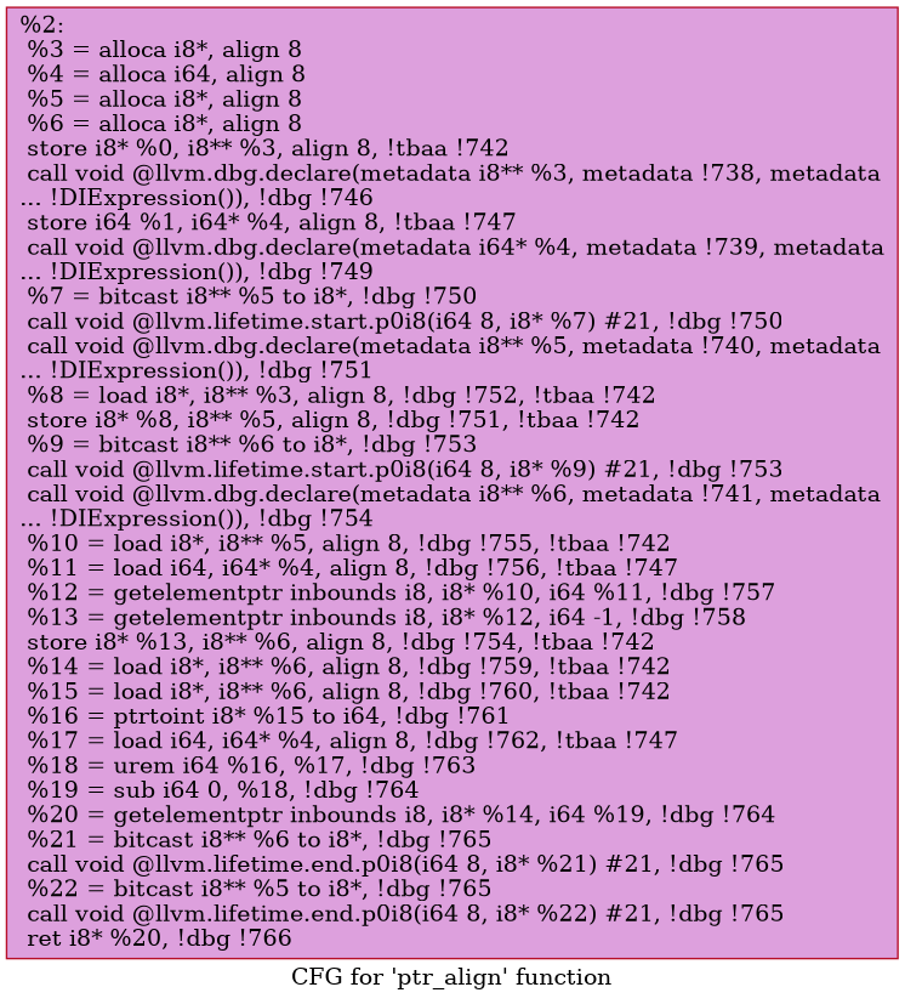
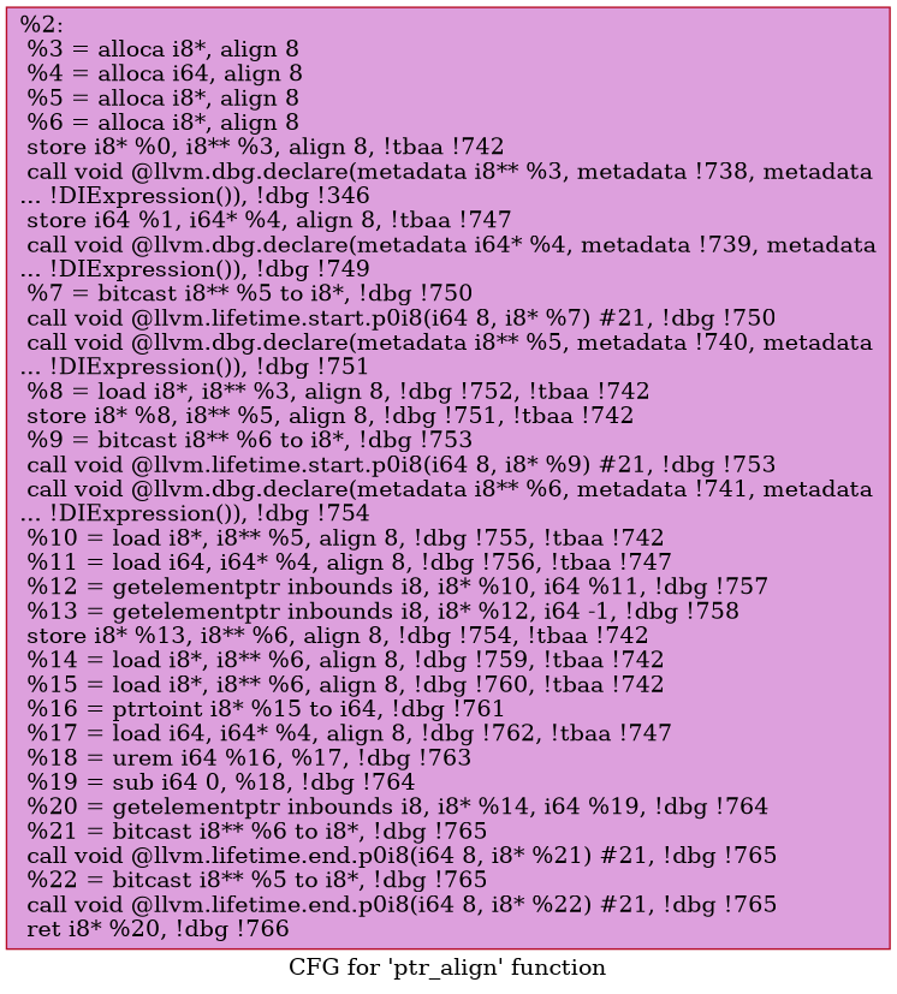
  digraph {
    label="CFG for 'ptr_align' function"
-   n1 [color="#b70d28ff" fillcolor=plum label="{%2:\l  %3 = alloca i8*, align 8\l  %4 = alloca i64, align 8\l  %5 = alloca i8*, align 8\l  %6 = alloca i8*, align 8\l  store i8* %0, i8** %3, align 8, !tbaa !742\l  call void @llvm.dbg.declare(metadata i8** %3, metadata !738, metadata\l... !DIExpression()), !dbg !746\l  store i64 %1, i64* %4, align 8, !tbaa !747\l  call void @llvm.dbg.declare(metadata i64* %4, metadata !739, metadata\l... !DIExpression()), !dbg !749\l  %7 = bitcast i8** %5 to i8*, !dbg !750\l  call void @llvm.lifetime.start.p0i8(i64 8, i8* %7) #21, !dbg !750\l  call void @llvm.dbg.declare(metadata i8** %5, metadata !740, metadata\l... !DIExpression()), !dbg !751\l  %8 = load i8*, i8** %3, align 8, !dbg !752, !tbaa !742\l  store i8* %8, i8** %5, align 8, !dbg !751, !tbaa !742\l  %9 = bitcast i8** %6 to i8*, !dbg !753\l  call void @llvm.lifetime.start.p0i8(i64 8, i8* %9) #21, !dbg !753\l  call void @llvm.dbg.declare(metadata i8** %6, metadata !741, metadata\l... !DIExpression()), !dbg !754\l  %10 = load i8*, i8** %5, align 8, !dbg !755, !tbaa !742\l  %11 = load i64, i64* %4, align 8, !dbg !756, !tbaa !747\l  %12 = getelementptr inbounds i8, i8* %10, i64 %11, !dbg !757\l  %13 = getelementptr inbounds i8, i8* %12, i64 -1, !dbg !758\l  store i8* %13, i8** %6, align 8, !dbg !754, !tbaa !742\l  %14 = load i8*, i8** %6, align 8, !dbg !759, !tbaa !742\l  %15 = load i8*, i8** %6, align 8, !dbg !760, !tbaa !742\l  %16 = ptrtoint i8* %15 to i64, !dbg !761\l  %17 = load i64, i64* %4, align 8, !dbg !762, !tbaa !747\l  %18 = urem i64 %16, %17, !dbg !763\l  %19 = sub i64 0, %18, !dbg !764\l  %20 = getelementptr inbounds i8, i8* %14, i64 %19, !dbg !764\l  %21 = bitcast i8** %6 to i8*, !dbg !765\l  call void @llvm.lifetime.end.p0i8(i64 8, i8* %21) #21, !dbg !765\l  %22 = bitcast i8** %5 to i8*, !dbg !765\l  call void @llvm.lifetime.end.p0i8(i64 8, i8* %22) #21, !dbg !765\l  ret i8* %20, !dbg !766\l}" shape=record style=filled]
+   n1 [color="#b70d28ff" fillcolor=plum label="{%2:\l  %3 = alloca i8*, align 8\l  %4 = alloca i64, align 8\l  %5 = alloca i8*, align 8\l  %6 = alloca i8*, align 8\l  store i8* %0, i8** %3, align 8, !tbaa !742\l  call void @llvm.dbg.declare(metadata i8** %3, metadata !738, metadata\l... !DIExpression()), !dbg !346\l  store i64 %1, i64* %4, align 8, !tbaa !747\l  call void @llvm.dbg.declare(metadata i64* %4, metadata !739, metadata\l... !DIExpression()), !dbg !749\l  %7 = bitcast i8** %5 to i8*, !dbg !750\l  call void @llvm.lifetime.start.p0i8(i64 8, i8* %7) #21, !dbg !750\l  call void @llvm.dbg.declare(metadata i8** %5, metadata !740, metadata\l... !DIExpression()), !dbg !751\l  %8 = load i8*, i8** %3, align 8, !dbg !752, !tbaa !742\l  store i8* %8, i8** %5, align 8, !dbg !751, !tbaa !742\l  %9 = bitcast i8** %6 to i8*, !dbg !753\l  call void @llvm.lifetime.start.p0i8(i64 8, i8* %9) #21, !dbg !753\l  call void @llvm.dbg.declare(metadata i8** %6, metadata !741, metadata\l... !DIExpression()), !dbg !754\l  %10 = load i8*, i8** %5, align 8, !dbg !755, !tbaa !742\l  %11 = load i64, i64* %4, align 8, !dbg !756, !tbaa !747\l  %12 = getelementptr inbounds i8, i8* %10, i64 %11, !dbg !757\l  %13 = getelementptr inbounds i8, i8* %12, i64 -1, !dbg !758\l  store i8* %13, i8** %6, align 8, !dbg !754, !tbaa !742\l  %14 = load i8*, i8** %6, align 8, !dbg !759, !tbaa !742\l  %15 = load i8*, i8** %6, align 8, !dbg !760, !tbaa !742\l  %16 = ptrtoint i8* %15 to i64, !dbg !761\l  %17 = load i64, i64* %4, align 8, !dbg !762, !tbaa !747\l  %18 = urem i64 %16, %17, !dbg !763\l  %19 = sub i64 0, %18, !dbg !764\l  %20 = getelementptr inbounds i8, i8* %14, i64 %19, !dbg !764\l  %21 = bitcast i8** %6 to i8*, !dbg !765\l  call void @llvm.lifetime.end.p0i8(i64 8, i8* %21) #21, !dbg !765\l  %22 = bitcast i8** %5 to i8*, !dbg !765\l  call void @llvm.lifetime.end.p0i8(i64 8, i8* %22) #21, !dbg !765\l  ret i8* %20, !dbg !766\l}" shape=record style=filled]
  }
